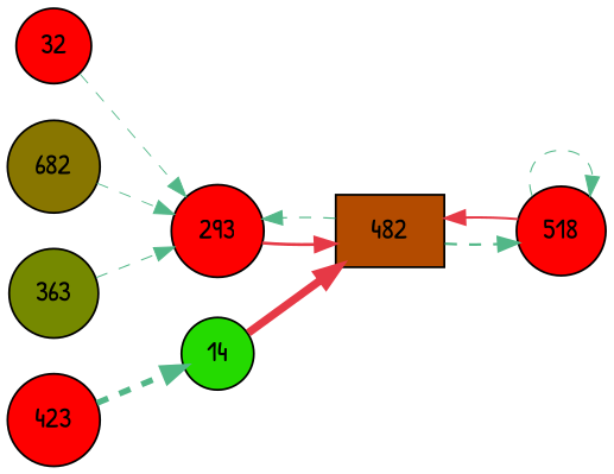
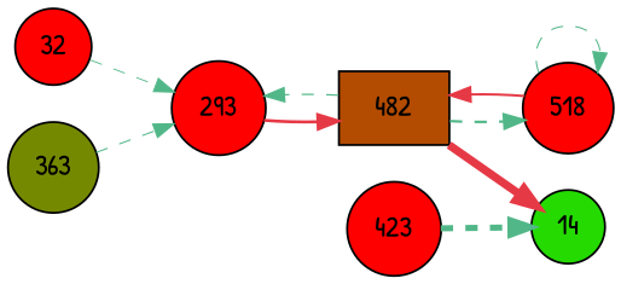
  digraph {
    fontname="Patrick Hand"
    rankdir=LR
    node [fillcolor="#fe0000" fontname="Patrick Hand" shape=circle style=filled]
    edge [color="#52b788" fontname="Patrick Hand" penwidth=0.50 style=dashed]
    n1 [label=32]
    n2 [label=293]
    n3 [fillcolor="#b34b00" label=482 shape=box]
    n4 [label=518]
    n5 [label=423]
    n6 [fillcolor="#24da00" label=14]
-   n7 [fillcolor="#887600" label=682]
    n8 [fillcolor="#758900" label=363]
    n1 -> n2
    n2 -> n3 [color="#e63946" penwidth=1.52 style=""]
    n3 -> n2 [penwidth=0.68]
    n3 -> n4 [penwidth=1.26]
    n4 -> n3 [color="#e63946" penwidth=1.16 style=""]
    n4 -> n4 [penwidth=0.60]
    n5 -> n6 [penwidth=3.00]
-   n6 -> n3 [color="#e63946" penwidth=4.00 style=""]
-   n7 -> n2
+   n3 -> n6 [color="#e63946" penwidth=4.00 style=""]
    n8 -> n2 [penwidth=0.59]
  }
